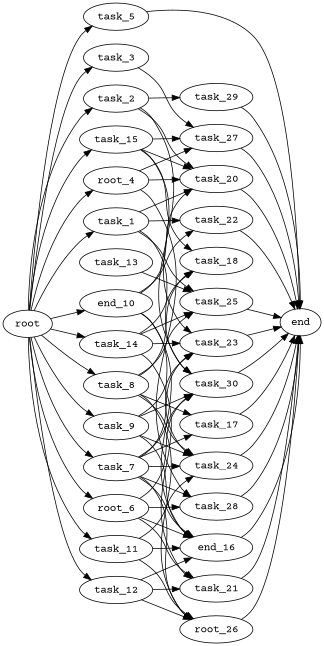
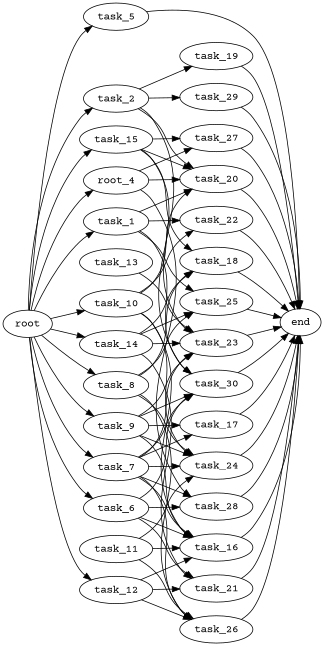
  digraph {
    fontname="Courier Prime"
    rankdir=LR
    node [fontname="Courier Prime"]
    edge [fontname="Courier Prime"]
    root
    task_1
    task_2
-   task_3
    n5 [label=root_4]
    task_5
-   task_6 [label=root_6]
+   task_6
    task_7
    task_8
    task_9
-   task_10 [label=end_10]
+   task_10
    task_11
    task_12
    task_14
    task_15
    task_20
    task_22
    task_25
    task_30
+   task_19
    task_29
    task_27
    task_28
    end
-   task_16 [label=end_16]
+   task_16
    task_21
    task_24
    task_17
    task_23
-   task_26 [label=root_26]
+   task_26
    task_18
    task_13
    root -> task_1
    root -> task_2
-   root -> task_3
    root -> n5
    root -> task_5
    root -> task_6
    root -> task_7
    root -> task_8
    root -> task_9
    root -> task_10
-   root -> task_11
    root -> task_12
    root -> task_14
    root -> task_15
    task_1 -> task_20
    task_1 -> task_22
    task_1 -> task_25
    task_1 -> task_30
    task_2 -> task_20
    task_2 -> task_30
+   task_2 -> task_19
    task_2 -> task_29
-   task_3 -> task_27
    n5 -> task_20
    n5 -> task_27
    n5 -> task_28
    task_5 -> end
    task_6 -> task_30
    task_6 -> task_28
    task_6 -> task_16
    task_6 -> task_21
    task_7 -> task_30
    task_7 -> task_28
    task_7 -> task_16
    task_7 -> task_24
    task_7 -> task_17
    task_7 -> task_23
    task_7 -> task_26
    task_8 -> task_25
    task_8 -> task_24
-   task_8 -> task_17
+   task_9 -> task_17
    task_8 -> task_26
    task_8 -> task_18
    task_9 -> task_30
    task_9 -> task_16
    task_9 -> task_24
    task_9 -> task_23
    task_10 -> task_20
    task_10 -> task_22
    task_10 -> task_16
    task_10 -> task_24
    task_11 -> task_16
    task_11 -> task_24
    task_11 -> task_26
    task_12 -> task_16
    task_12 -> task_21
    task_12 -> task_26
    task_14 -> task_25
    task_14 -> task_21
    task_14 -> task_23
    task_14 -> task_18
    task_15 -> task_20
    task_15 -> task_27
    task_15 -> task_23
    task_15 -> task_18
    task_20 -> end
    task_22 -> end
    task_25 -> end
    task_30 -> end
+   task_19 -> end
    task_29 -> end
    task_27 -> end
    task_28 -> end
    task_16 -> end
    task_21 -> end
    task_24 -> end
    task_17 -> end
    task_23 -> end
    task_26 -> end
-   task_13 -> task_25
+   task_18 -> end
+   task_13 -> task_23
  }
